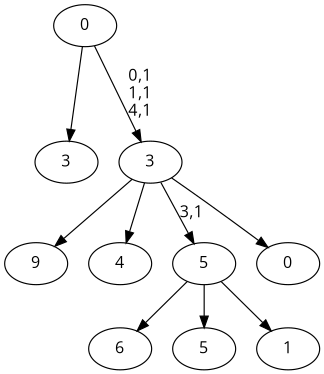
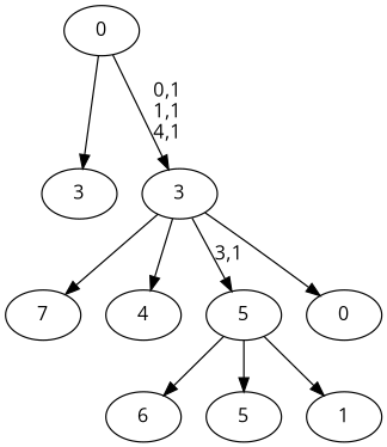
  digraph {
    fontname="Open Sans"
    node [fontname="Open Sans"]
    edge [fontname="Open Sans"]
-   n1 [label=9]
+   n1 [label=7]
    n2 [label=6]
    n3 [label=5]
    n4 [label=4]
    n5 [label=3]
    n6 [label=1]
    5
    n8 [label=0]
    3
    0
    5 -> n2
    5 -> n3
    5 -> n6
    3 -> n1
    3 -> n4
    3 -> 5 [label="3,1"]
    3 -> n8
    0 -> n5
    0 -> 3 [label="0,1\n1,1\n4,1"]
  }
